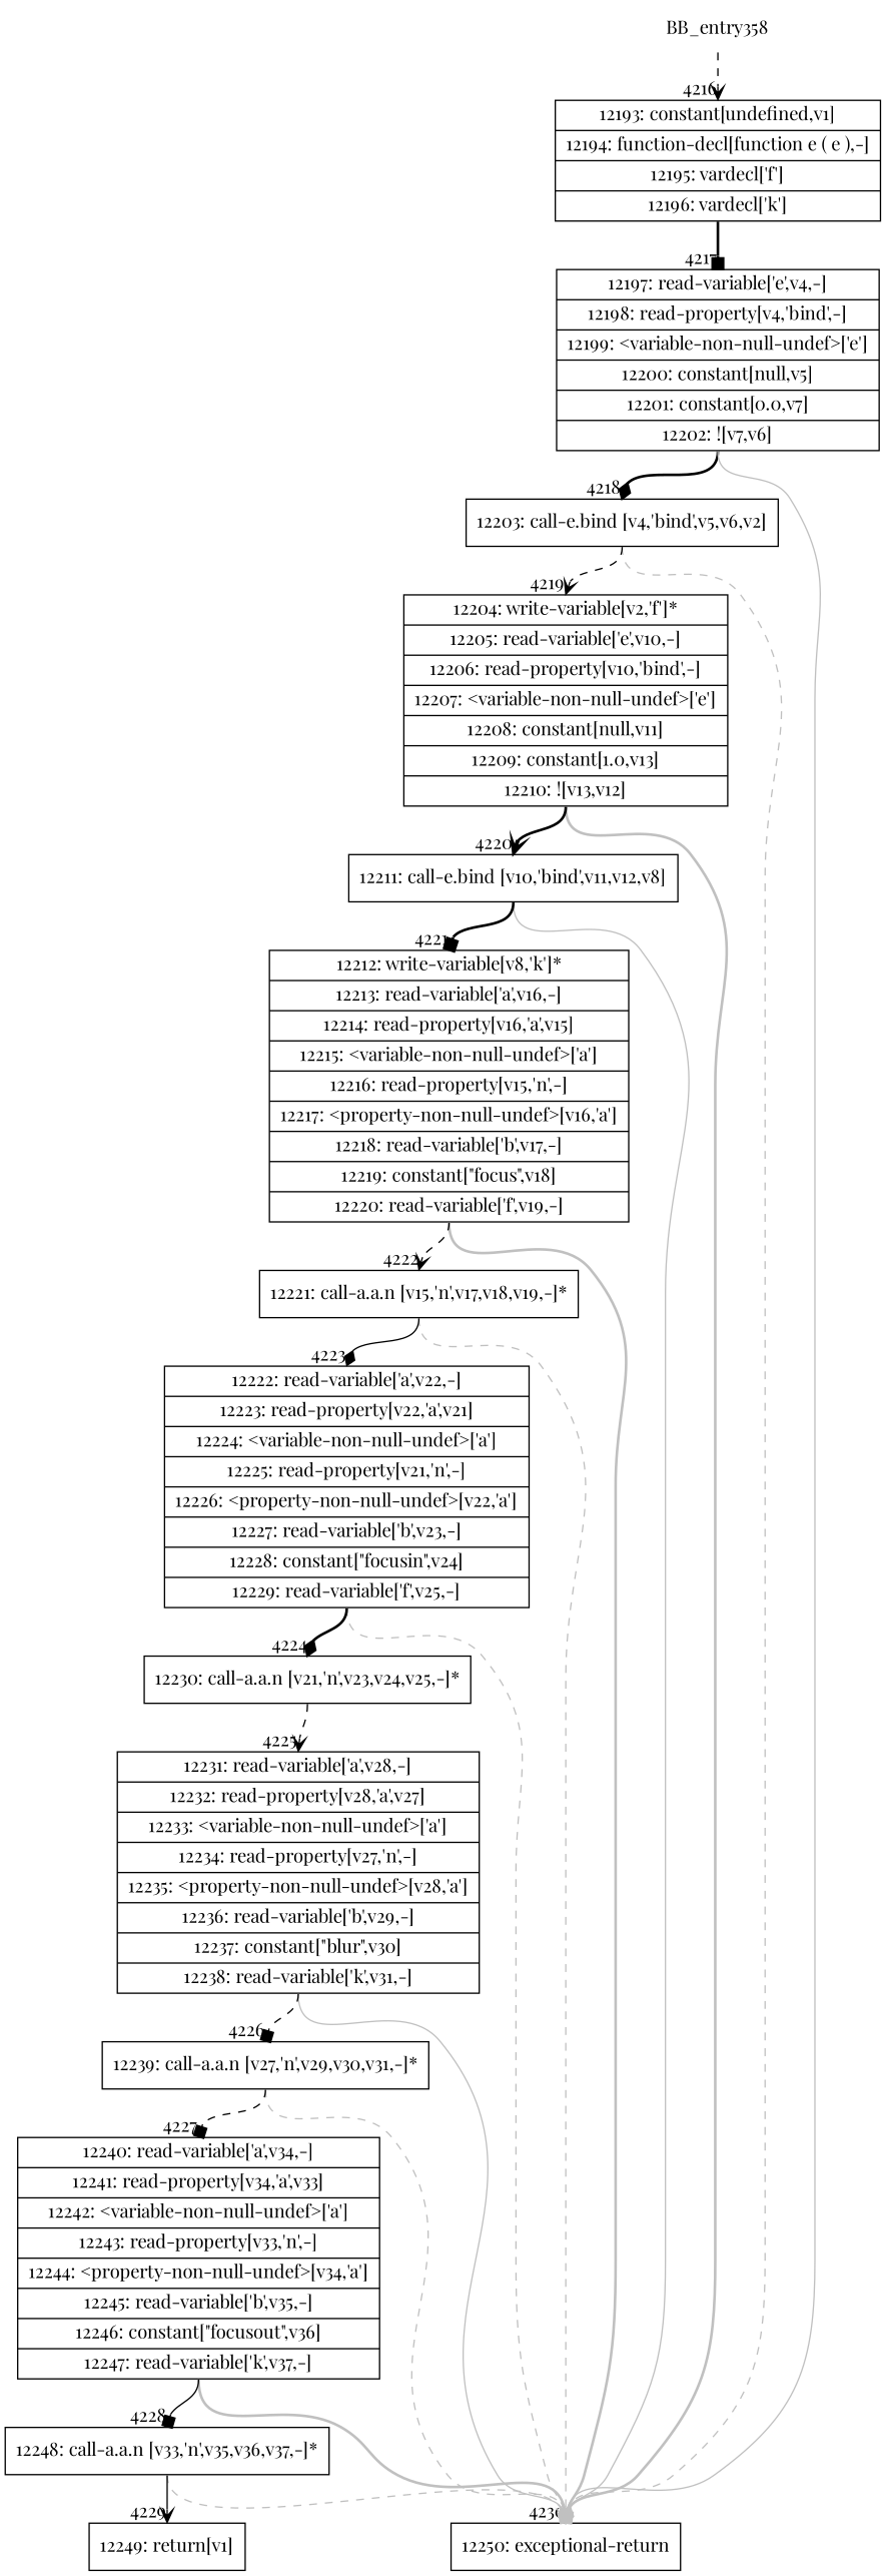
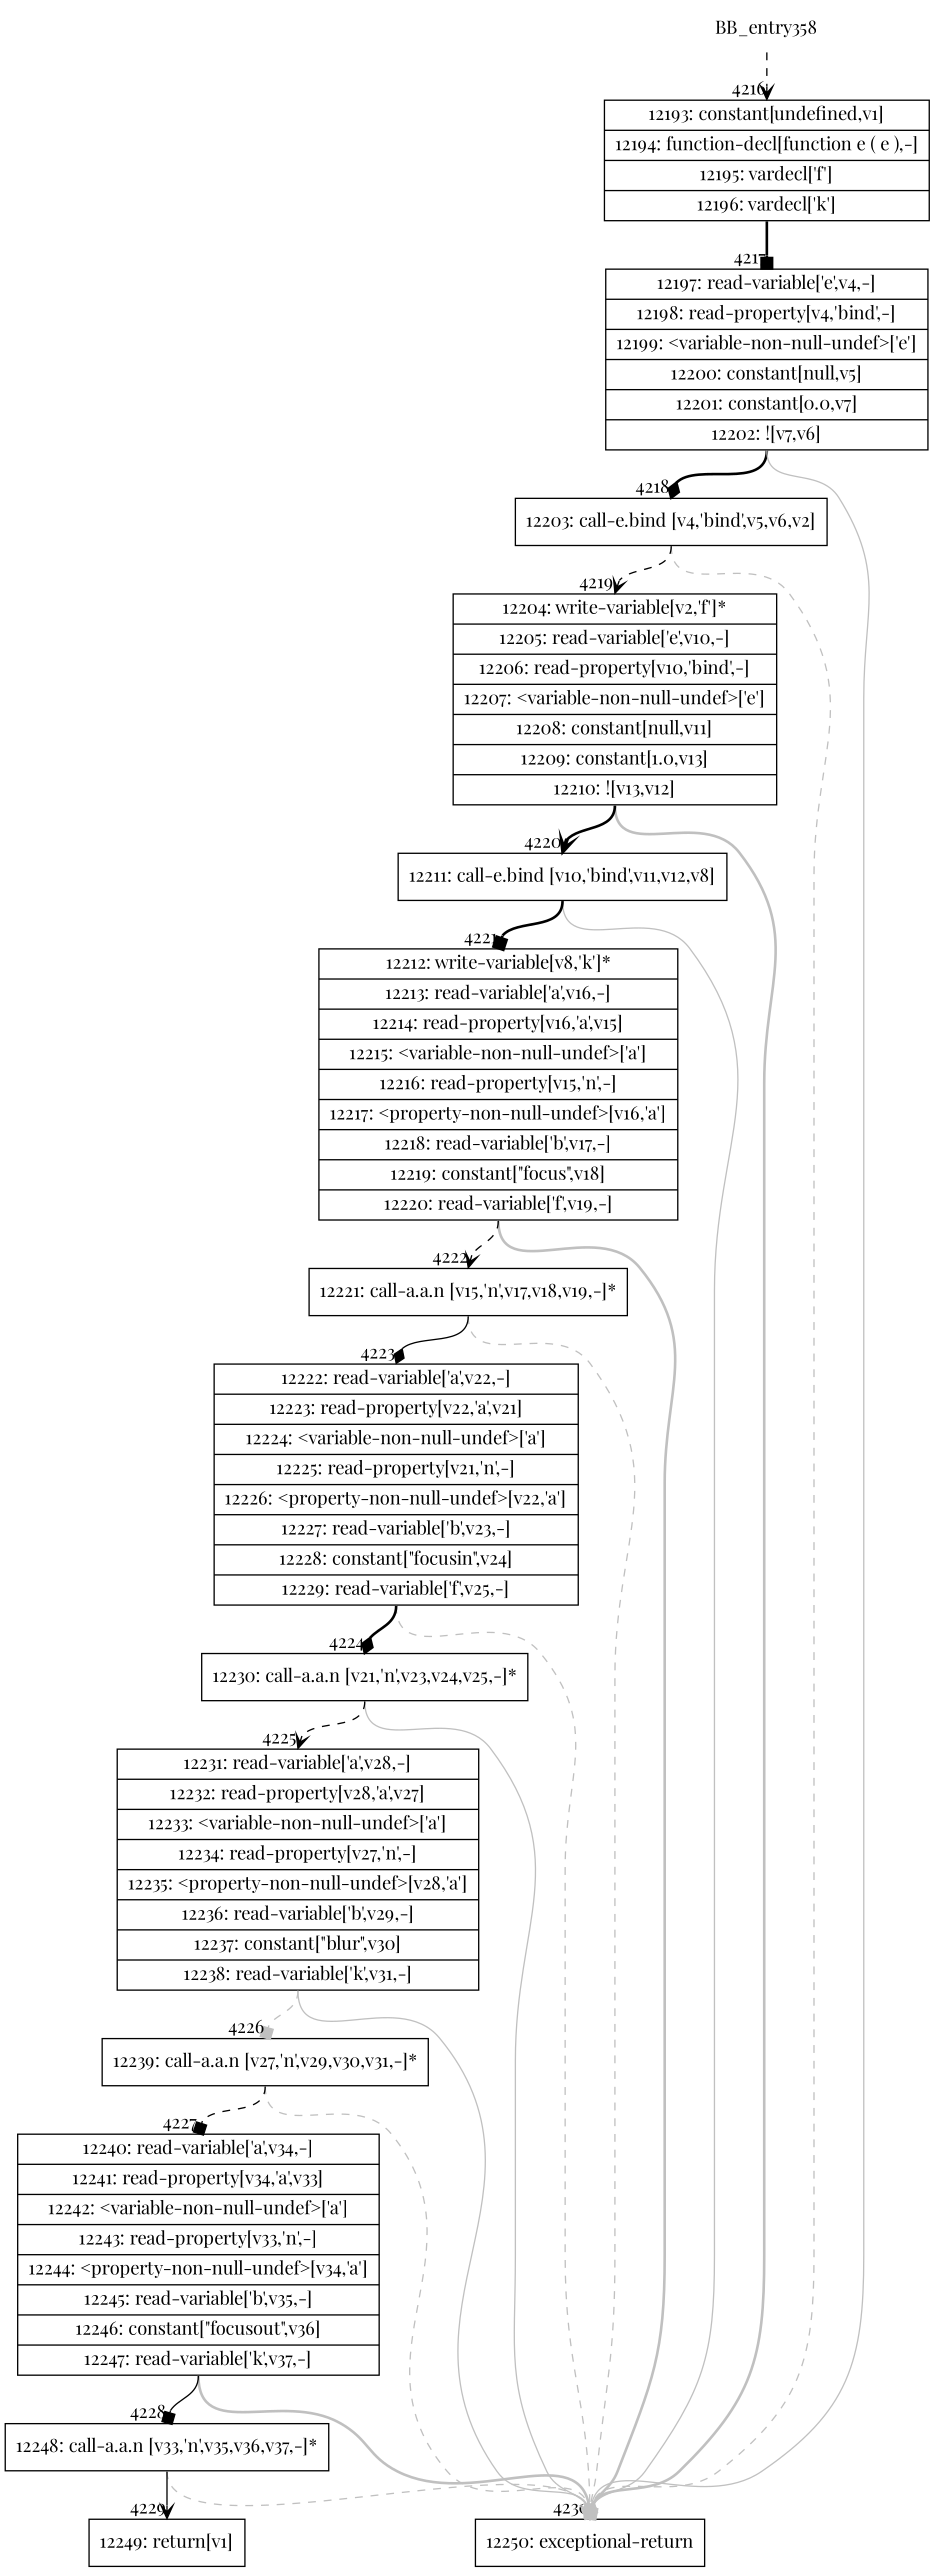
  digraph {
    fontname="Playfair Display"
    rankdir=TD
    node [fontname="Playfair Display" shape=record]
    edge [arrowhead=box fontname="Playfair Display" headport=n style=dashed tailport=s]
    n1 [label=BB_entry358 shape=none]
    n2 [label="{12193: constant[undefined,v1]|12194: function-decl[function e ( e ),-]|12195: vardecl['f']|12196: vardecl['k']}"]
    n3 [label="{12197: read-variable['e',v4,-]|12198: read-property[v4,'bind',-]|12199: \<variable-non-null-undef\>['e']|12200: constant[null,v5]|12201: constant[0.0,v7]|12202: ![v7,v6]}"]
    n4 [label="{12203: call-e.bind [v4,'bind',v5,v6,v2]}"]
    n5 [label="{12250: exceptional-return}"]
    n6 [label="{12204: write-variable[v2,'f']*|12205: read-variable['e',v10,-]|12206: read-property[v10,'bind',-]|12207: \<variable-non-null-undef\>['e']|12208: constant[null,v11]|12209: constant[1.0,v13]|12210: ![v13,v12]}"]
    n7 [label="{12211: call-e.bind [v10,'bind',v11,v12,v8]}"]
    n8 [label="{12212: write-variable[v8,'k']*|12213: read-variable['a',v16,-]|12214: read-property[v16,'a',v15]|12215: \<variable-non-null-undef\>['a']|12216: read-property[v15,'n',-]|12217: \<property-non-null-undef\>[v16,'a']|12218: read-variable['b',v17,-]|12219: constant[\"focus\",v18]|12220: read-variable['f',v19,-]}"]
    n9 [label="{12221: call-a.a.n [v15,'n',v17,v18,v19,-]*}"]
    n10 [label="{12222: read-variable['a',v22,-]|12223: read-property[v22,'a',v21]|12224: \<variable-non-null-undef\>['a']|12225: read-property[v21,'n',-]|12226: \<property-non-null-undef\>[v22,'a']|12227: read-variable['b',v23,-]|12228: constant[\"focusin\",v24]|12229: read-variable['f',v25,-]}"]
    n11 [label="{12230: call-a.a.n [v21,'n',v23,v24,v25,-]*}"]
    n12 [label="{12231: read-variable['a',v28,-]|12232: read-property[v28,'a',v27]|12233: \<variable-non-null-undef\>['a']|12234: read-property[v27,'n',-]|12235: \<property-non-null-undef\>[v28,'a']|12236: read-variable['b',v29,-]|12237: constant[\"blur\",v30]|12238: read-variable['k',v31,-]}"]
    n13 [label="{12239: call-a.a.n [v27,'n',v29,v30,v31,-]*}"]
    n14 [label="{12240: read-variable['a',v34,-]|12241: read-property[v34,'a',v33]|12242: \<variable-non-null-undef\>['a']|12243: read-property[v33,'n',-]|12244: \<property-non-null-undef\>[v34,'a']|12245: read-variable['b',v35,-]|12246: constant[\"focusout\",v36]|12247: read-variable['k',v37,-]}"]
    n15 [label="{12248: call-a.a.n [v33,'n',v35,v36,v37,-]*}"]
    n16 [label="{12249: return[v1]}"]
    n1 -> n2 [arrowhead=vee headlabel="    4216"]
    n2 -> n3 [headlabel="      4217" style=bold]
    n3 -> n4 [arrowhead=diamond headlabel="      4218" style=bold]
    n3 -> n5 [arrowhead=diamond color=gray headlabel="      4230" style=solid]
    n4 -> n5 [arrowhead=diamond color=gray]
    n4 -> n6 [arrowhead=vee headlabel="      4219"]
    n6 -> n5 [arrowhead=diamond color=gray style=bold]
    n6 -> n7 [arrowhead=vee headlabel="      4220" style=bold]
    n7 -> n5 [arrowhead=diamond color=gray style=solid]
    n7 -> n8 [headlabel="      4221" style=bold]
    n8 -> n5 [color=gray style=bold]
    n8 -> n9 [arrowhead=vee headlabel="      4222"]
    n9 -> n5 [color=gray]
    n9 -> n10 [arrowhead=diamond headlabel="      4223" style=solid]
    n10 -> n5 [color=gray]
    n10 -> n11 [arrowhead=diamond headlabel="      4224" style=bold]
+   n11 -> n5 [arrowhead=vee color=gray style=solid]
    n11 -> n12 [arrowhead=vee headlabel="      4225"]
    n12 -> n5 [color=gray style=solid]
-   n12 -> n13 [headlabel="      4226"]
+   n12 -> n13 [headlabel="      4226" color=gray]
    n13 -> n5 [arrowhead=vee color=gray]
    n13 -> n14 [headlabel="      4227"]
    n14 -> n5 [arrowhead=diamond color=gray style=bold]
    n14 -> n15 [headlabel="      4228" style=solid]
    n15 -> n5 [arrowhead=diamond color=gray]
    n15 -> n16 [arrowhead=vee headlabel="      4229" style=solid]
  }
